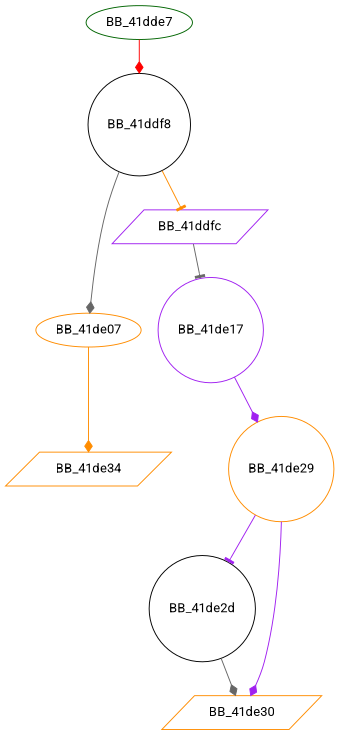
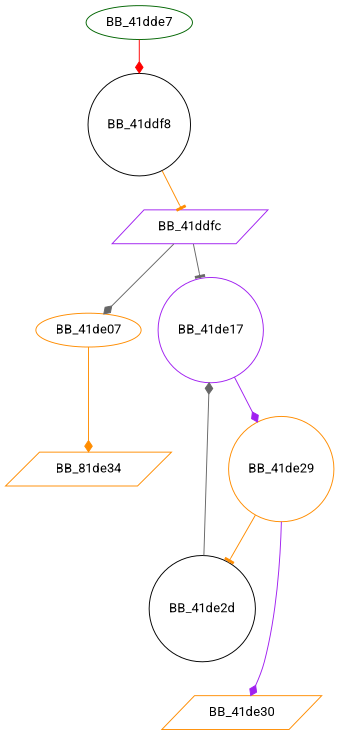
  digraph {
    fontname=Roboto
    node [color=darkorange fontname=Roboto shape=circle]
    edge [arrowhead=diamond color=gray40 fontname=Roboto]
    BB_41dde7 [color=darkgreen shape=ellipse]
    BB_41ddf8 [color=black]
    BB_41ddfc [color=purple shape=parallelogram]
    BB_41de07 [shape=ellipse]
    BB_41de17 [color=purple]
-   BB_41de34 [shape=parallelogram]
+   BB_41de34 [shape=parallelogram label=BB_81de34]
    BB_41de29
    BB_41de2d [color=black]
    BB_41de30 [shape=parallelogram]
    BB_41dde7 -> BB_41ddf8 [color=red]
    BB_41ddf8 -> BB_41ddfc [arrowhead=tee color=darkorange]
-   BB_41ddf8 -> BB_41de07
+   BB_41ddfc -> BB_41de07
    BB_41ddfc -> BB_41de17 [arrowhead=tee]
    BB_41de07 -> BB_41de34 [color=darkorange]
    BB_41de17 -> BB_41de29 [color=purple]
-   BB_41de29 -> BB_41de2d [arrowhead=tee color=purple]
+   BB_41de29 -> BB_41de2d [arrowhead=tee color=darkorange]
    BB_41de29 -> BB_41de30 [color=purple]
-   BB_41de2d -> BB_41de30
+   BB_41de2d -> BB_41de17
  }
